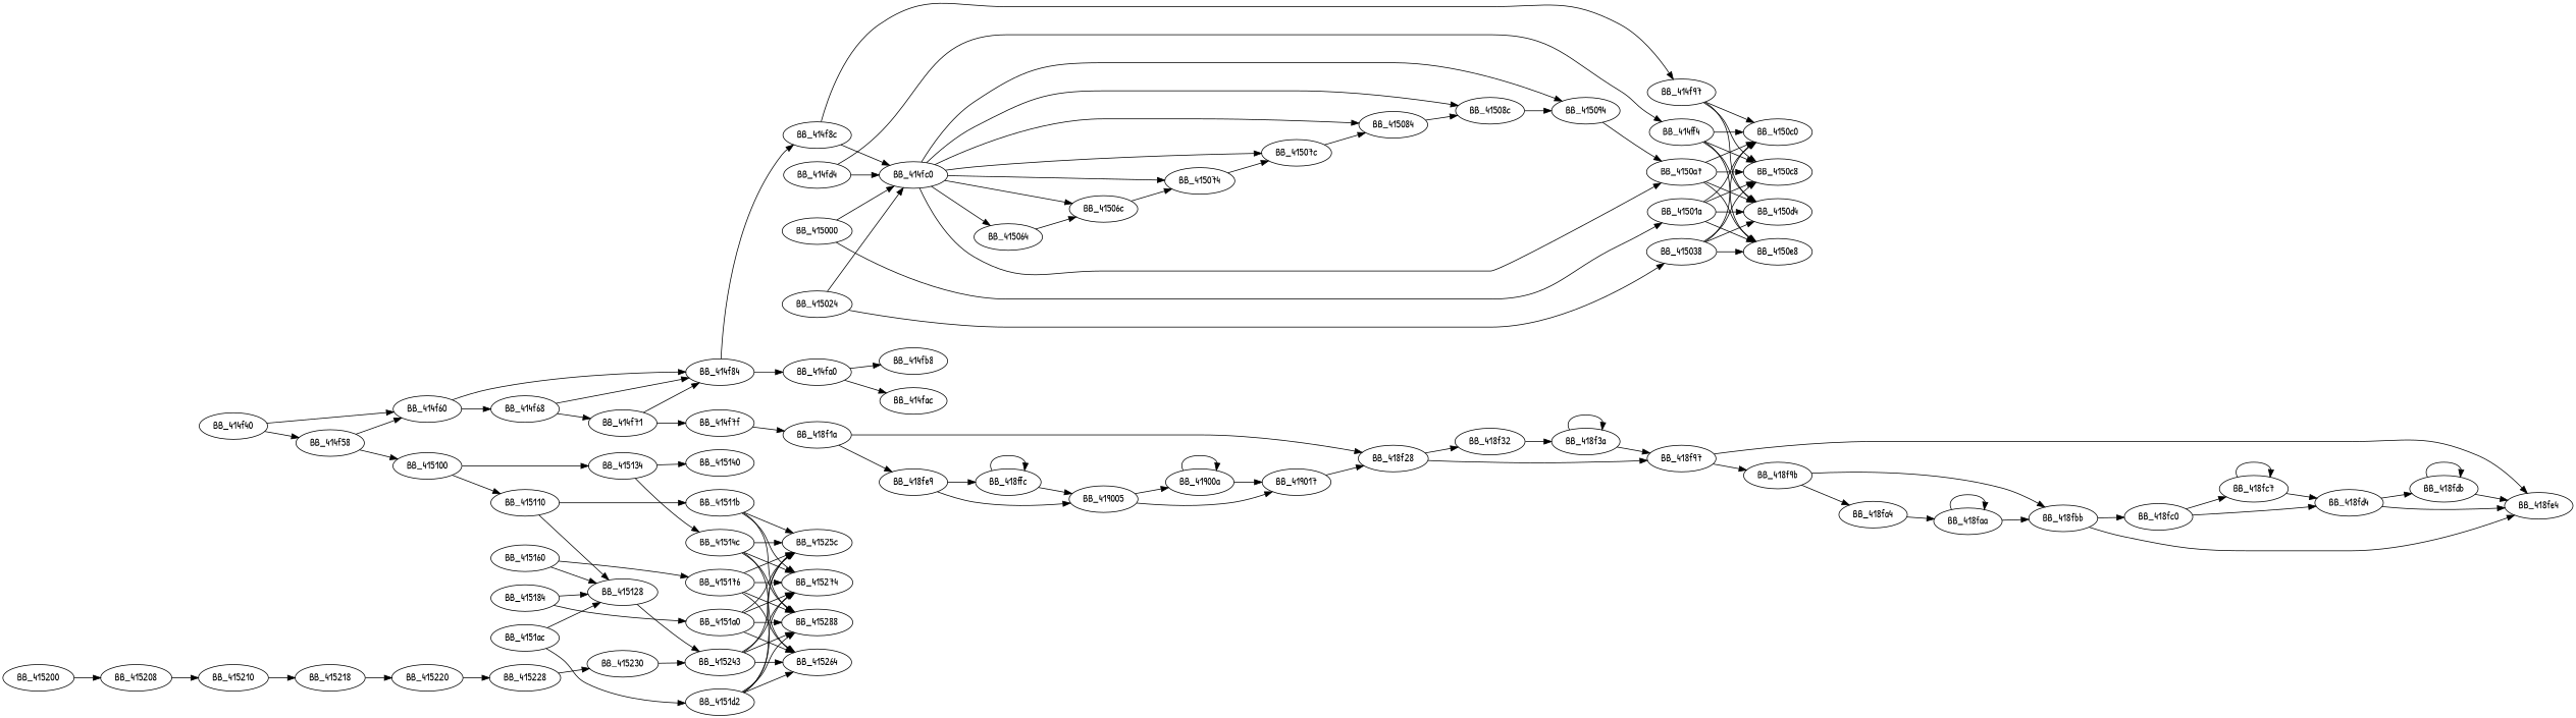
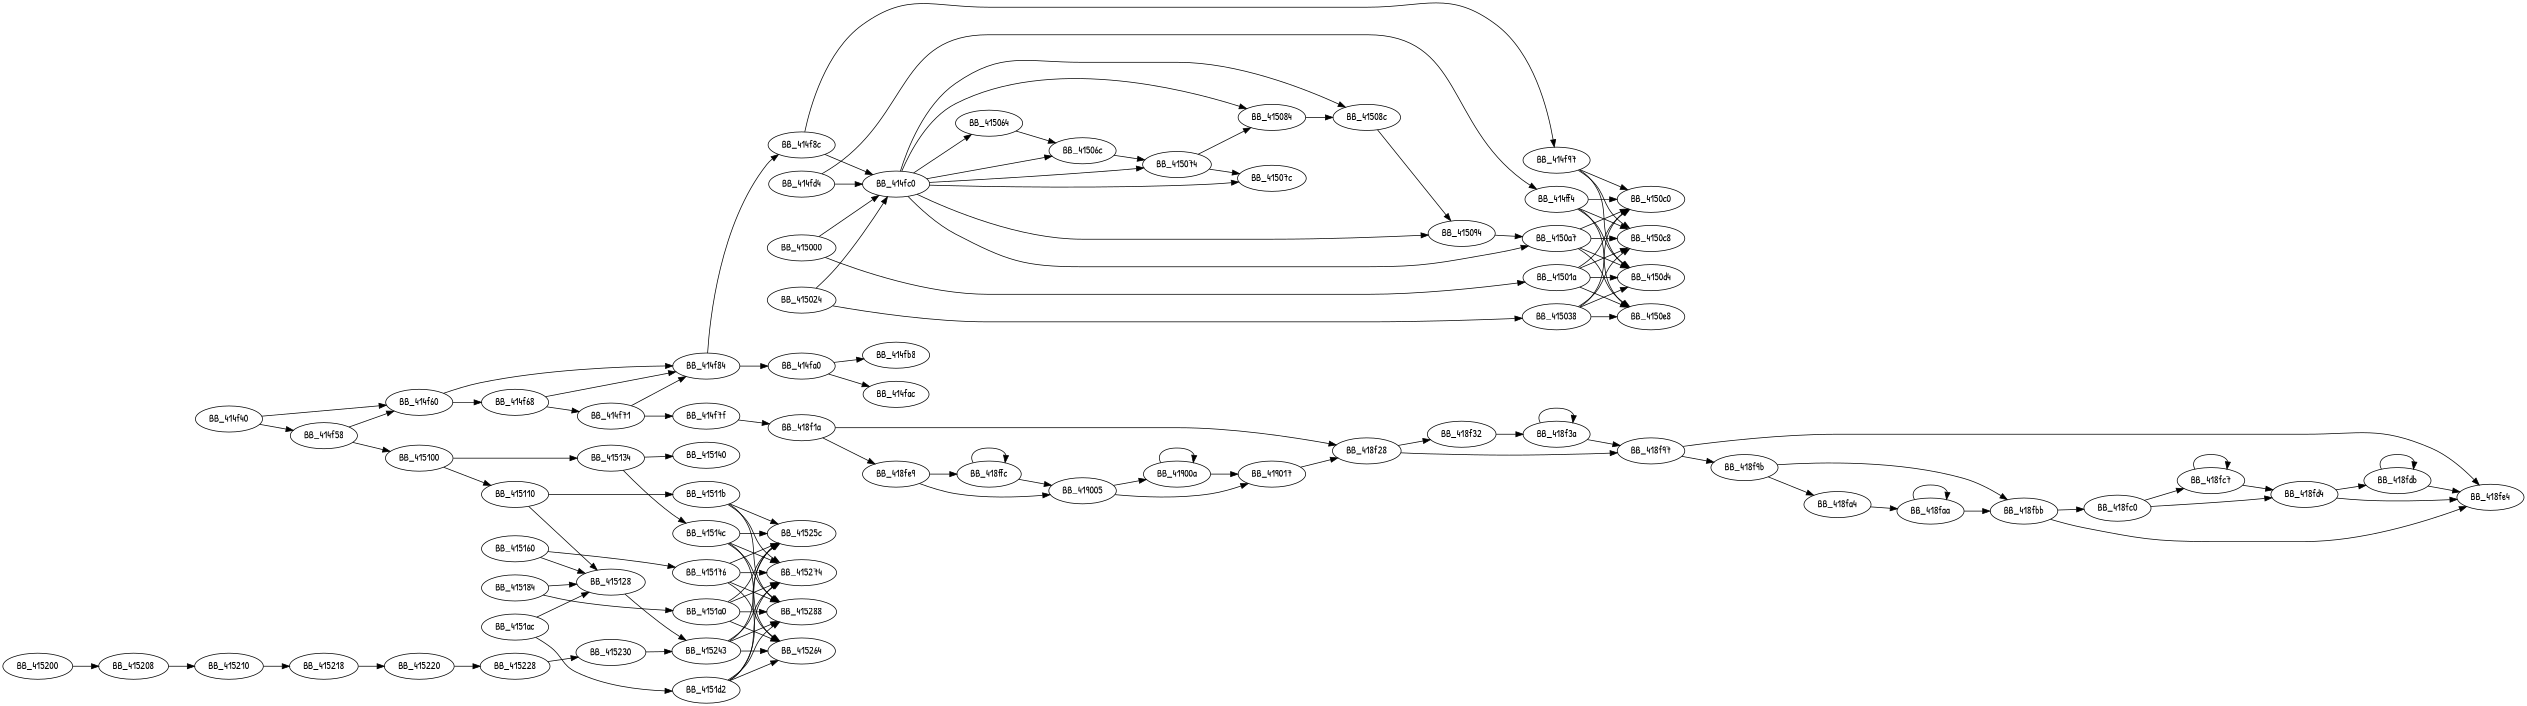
  digraph {
    fontname="Patrick Hand"
    rankdir=LR
    node [fontname="Patrick Hand"]
    edge [fontname="Patrick Hand"]
    BB_414f40
    BB_414f58
    BB_414f60
    BB_415100
    BB_414f68
    BB_414f84
    BB_415110
    BB_415134
    BB_414f71
    BB_414f8c
    BB_414fa0
    BB_41511b
    BB_415128
    BB_415140
    BB_41514c
    BB_414f7f
    BB_414f97
    BB_414fc0
    BB_414fac
    BB_414fb8
    BB_418f1a
    BB_418f28
    BB_418fe9
    BB_418f32
    BB_418f97
    BB_418ffc
    BB_419005
    BB_4150c0
    BB_4150c8
    BB_4150d4
    BB_415064
    BB_41506c
    BB_415074
    BB_41507c
    BB_415084
    BB_41508c
    BB_415094
    BB_4150a7
    BB_4150e8
    BB_414fd4
    BB_414ff4
    BB_415000
    BB_41501a
    BB_415024
    BB_415038
    BB_41525c
    BB_415274
    BB_415288
    BB_415243
    BB_415264
    BB_415160
    BB_415176
    BB_415184
    BB_4151a0
    BB_4151ac
    BB_4151d2
    BB_415200
    BB_415208
    BB_415210
    BB_415218
    BB_415220
    BB_415228
    BB_415230
    BB_418f3a
    BB_418f9b
    BB_418fe4
    BB_41900a
    BB_419017
    BB_418fa4
    BB_418fbb
    BB_418faa
    BB_418fc0
    BB_418fc7
    BB_418fd4
    BB_418fdb
    BB_414f40 -> BB_414f58
    BB_414f40 -> BB_414f60
    BB_414f58 -> BB_414f60
    BB_414f58 -> BB_415100
    BB_414f60 -> BB_414f68
    BB_414f60 -> BB_414f84
    BB_415100 -> BB_415110
    BB_415100 -> BB_415134
    BB_414f68 -> BB_414f84
    BB_414f68 -> BB_414f71
    BB_414f84 -> BB_414f8c
    BB_414f84 -> BB_414fa0
    BB_415110 -> BB_41511b
    BB_415110 -> BB_415128
    BB_415134 -> BB_415140
    BB_415134 -> BB_41514c
    BB_414f71 -> BB_414f84
    BB_414f71 -> BB_414f7f
    BB_414f8c -> BB_414f97
    BB_414f8c -> BB_414fc0
    BB_414fa0 -> BB_414fac
    BB_414fa0 -> BB_414fb8
    BB_41511b -> BB_41525c
    BB_41511b -> BB_415274
    BB_41511b -> BB_415288
    BB_415128 -> BB_415243
    BB_41514c -> BB_41525c
    BB_41514c -> BB_415274
    BB_41514c -> BB_415288
    BB_41514c -> BB_415264
    BB_414f7f -> BB_418f1a
    BB_414f97 -> BB_4150c0
    BB_414f97 -> BB_4150c8
    BB_414f97 -> BB_4150d4
    BB_414fc0 -> BB_415064
    BB_414fc0 -> BB_41506c
    BB_414fc0 -> BB_415074
    BB_414fc0 -> BB_41507c
    BB_414fc0 -> BB_415084
    BB_414fc0 -> BB_41508c
    BB_414fc0 -> BB_415094
    BB_414fc0 -> BB_4150a7
    BB_418f1a -> BB_418f28
    BB_418f1a -> BB_418fe9
    BB_418f28 -> BB_418f32
    BB_418f28 -> BB_418f97
    BB_418fe9 -> BB_418ffc
    BB_418fe9 -> BB_419005
    BB_418f32 -> BB_418f3a
    BB_418f97 -> BB_418f9b
    BB_418f97 -> BB_418fe4
    BB_418ffc -> BB_418ffc
    BB_418ffc -> BB_419005
    BB_419005 -> BB_41900a
    BB_419005 -> BB_419017
    BB_415064 -> BB_41506c
    BB_41506c -> BB_415074
    BB_415074 -> BB_41507c
-   BB_41507c -> BB_415084
+   BB_415074 -> BB_415084
    BB_415084 -> BB_41508c
    BB_41508c -> BB_415094
    BB_415094 -> BB_4150a7
    BB_4150a7 -> BB_4150c0
    BB_4150a7 -> BB_4150c8
    BB_4150a7 -> BB_4150d4
    BB_4150a7 -> BB_4150e8
    BB_414fd4 -> BB_414fc0
    BB_414fd4 -> BB_414ff4
    BB_414ff4 -> BB_4150c0
    BB_414ff4 -> BB_4150c8
    BB_414ff4 -> BB_4150d4
    BB_414ff4 -> BB_4150e8
    BB_415000 -> BB_414fc0
    BB_415000 -> BB_41501a
    BB_41501a -> BB_4150c0
    BB_41501a -> BB_4150c8
    BB_41501a -> BB_4150d4
    BB_41501a -> BB_4150e8
    BB_415024 -> BB_414fc0
    BB_415024 -> BB_415038
    BB_415038 -> BB_4150c0
    BB_415038 -> BB_4150c8
    BB_415038 -> BB_4150d4
    BB_415038 -> BB_4150e8
    BB_415243 -> BB_41525c
    BB_415243 -> BB_415274
    BB_415243 -> BB_415288
    BB_415243 -> BB_415264
    BB_415160 -> BB_415128
    BB_415160 -> BB_415176
    BB_415176 -> BB_41525c
    BB_415176 -> BB_415274
    BB_415176 -> BB_415288
    BB_415176 -> BB_415264
    BB_415184 -> BB_415128
    BB_415184 -> BB_4151a0
    BB_4151a0 -> BB_41525c
    BB_4151a0 -> BB_415274
    BB_4151a0 -> BB_415288
    BB_4151a0 -> BB_415264
    BB_4151ac -> BB_415128
    BB_4151ac -> BB_4151d2
    BB_4151d2 -> BB_41525c
    BB_4151d2 -> BB_415274
    BB_4151d2 -> BB_415288
    BB_4151d2 -> BB_415264
    BB_415200 -> BB_415208
    BB_415208 -> BB_415210
    BB_415210 -> BB_415218
    BB_415218 -> BB_415220
    BB_415220 -> BB_415228
    BB_415228 -> BB_415230
    BB_415230 -> BB_415243
    BB_418f3a -> BB_418f97
    BB_418f3a -> BB_418f3a
    BB_418f9b -> BB_418fa4
    BB_418f9b -> BB_418fbb
    BB_41900a -> BB_41900a
    BB_41900a -> BB_419017
    BB_419017 -> BB_418f28
    BB_418fa4 -> BB_418faa
    BB_418fbb -> BB_418fe4
    BB_418fbb -> BB_418fc0
    BB_418faa -> BB_418fbb
    BB_418faa -> BB_418faa
    BB_418fc0 -> BB_418fc7
    BB_418fc0 -> BB_418fd4
    BB_418fc7 -> BB_418fc7
    BB_418fc7 -> BB_418fd4
    BB_418fd4 -> BB_418fe4
    BB_418fd4 -> BB_418fdb
    BB_418fdb -> BB_418fe4
    BB_418fdb -> BB_418fdb
  }
